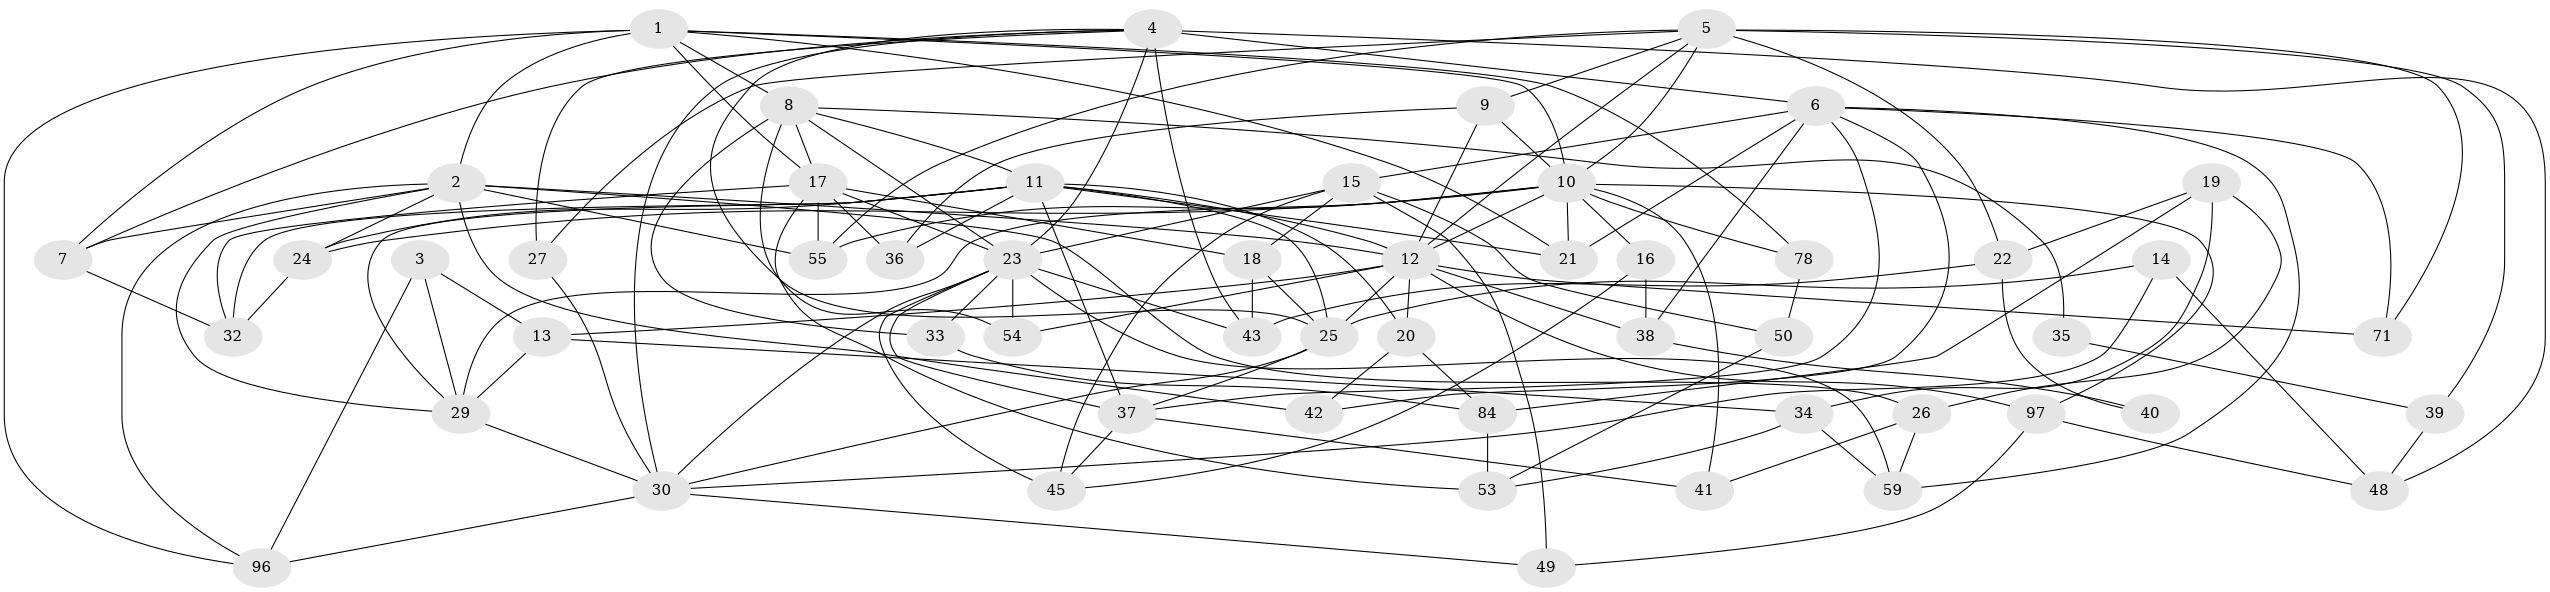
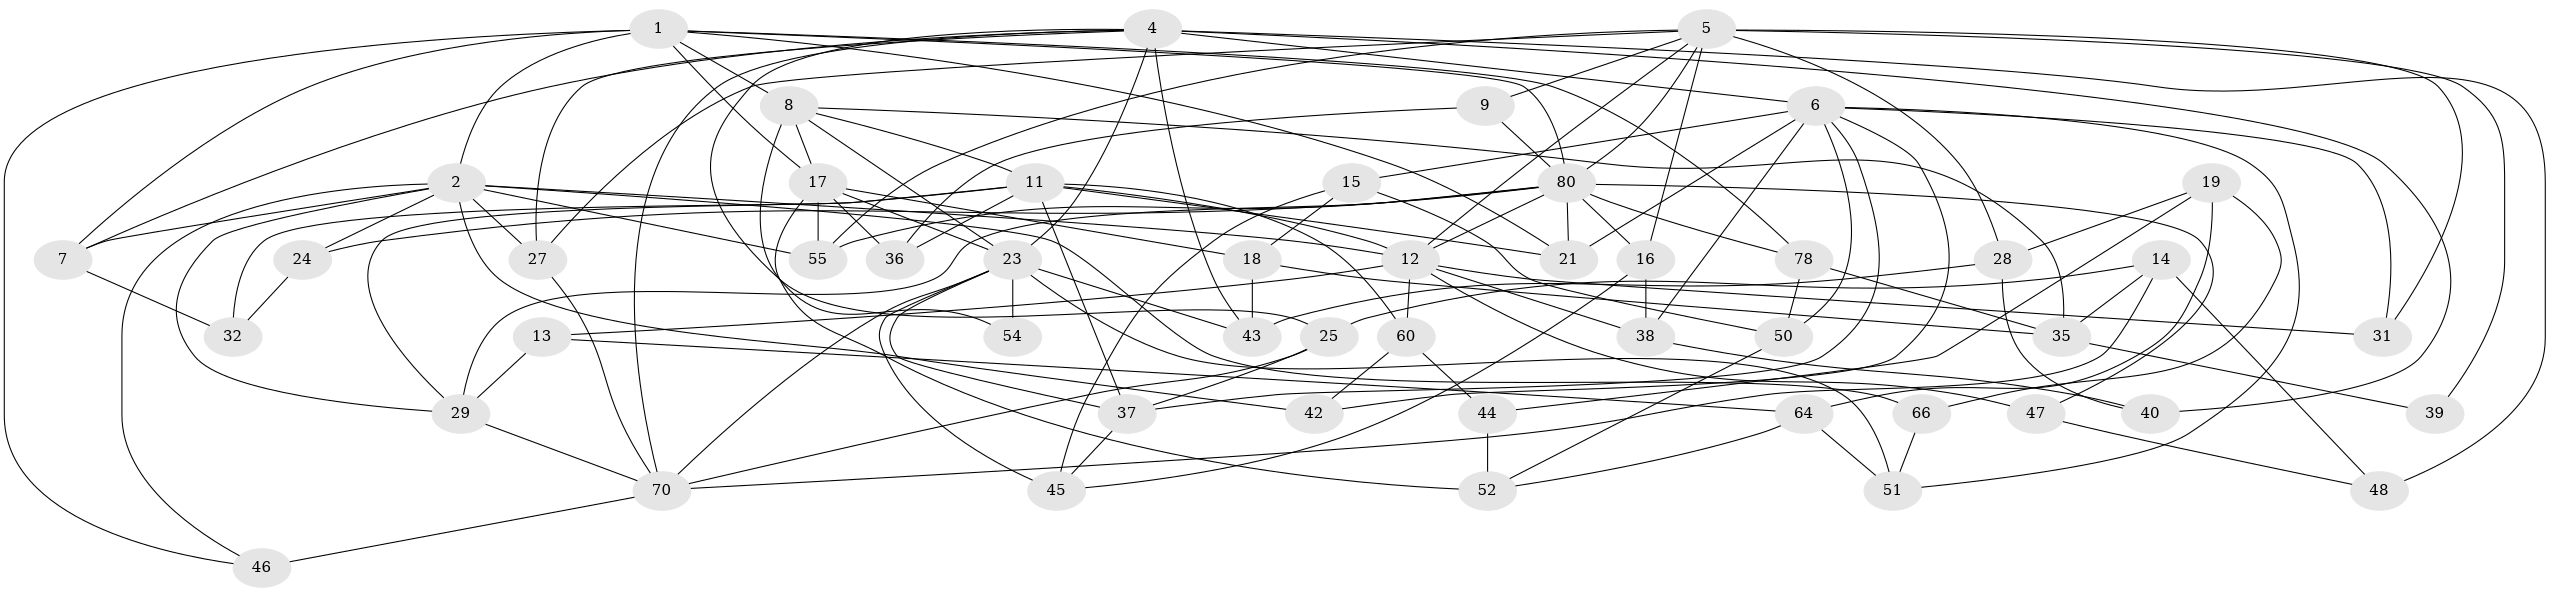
  graph {
    node [color=gray90 style=filled]
    edge [weight=1.0]
    1
    2
    7
    8
-   10
+   10 [label=80]
    17
    21
    n8 [label=78]
-   46 [label=96]
+   46
    12
    24
-   26
+   26 [label=66]
    27
    29
    42
    n16 [label=55]
    32
    23
    11
-   33
    35
    54
    16
-   41
-   47 [label=97]
+   47
    36
    18
-   52 [label=53]
+   52
    50
    13
    25
-   31 [label=71]
+   31
    38
-   20
-   51 [label=59]
-   30
-   3
-   34
+   20 [label=60]
+   51
+   30 [label=70]
+   34 [label=64]
    4
    6
    40
    43
    48
    15
    37
    45
-   49
    5
    9
-   22
+   22 [label=28]
    39
-   44 [label=84]
+   44
    14
    19
    1 -- 2
    1 -- 7
    1 -- 8
    1 -- 10
    1 -- 17
    1 -- 21
    1 -- n8
    1 -- 46
    2 -- 7
    2 -- 46
    2 -- 12
    2 -- 24
    2 -- 26
+   2 -- 27
    2 -- 29 [weight=2.0]
    2 -- 42 [weight=2.0]
    2 -- n16
    7 -- 32
    8 -- 17 [weight=2.0]
    8 -- 23
    8 -- 11
-   8 -- 33 [weight=2.0]
    8 -- 35
    8 -- 54 [weight=2.0]
    10 -- 21
    10 -- n8
    10 -- 12
    10 -- 24
    10 -- 29
    10 -- n16
    10 -- 16
-   10 -- 41 [weight=2.0]
    10 -- 47
    17 -- n16
-   17 -- 32
    17 -- 23
    17 -- 36 [weight=2.0]
    17 -- 18
    17 -- 52
+   n8 -- 35
    n8 -- 50
-   12 -- 54
    12 -- 47
    12 -- 13
-   12 -- 25
    12 -- 31
    12 -- 38
    12 -- 20
    24 -- 32
-   26 -- 41
    26 -- 51
    27 -- 30
    29 -- 30 [weight=2.0]
-   23 -- 33
    23 -- 54
    23 -- 51
    23 -- 30
    23 -- 43
    23 -- 37 [weight=2.0]
    23 -- 45
    11 -- 21
    11 -- 12
-   11 -- 24
    11 -- 29 [weight=2.0]
    11 -- 32
    11 -- 36
-   11 -- 25
    11 -- 20
    11 -- 37 [weight=2.0]
-   33 -- 44
    35 -- 39
    16 -- 38
    16 -- 45
    47 -- 48
-   47 -- 49
-   18 -- 25
+   18 -- 35
    18 -- 43
    50 -- 52
    13 -- 29
    13 -- 34
    25 -- 30 [weight=2.0]
    25 -- 37
    38 -- 40
    20 -- 42
    20 -- 44
    30 -- 46
-   30 -- 49
-   3 -- 46
-   3 -- 29 [weight=2.0]
-   3 -- 13
    34 -- 52
    34 -- 51
    4 -- 7
    4 -- 27
    4 -- 23
    4 -- 25
    4 -- 30
    4 -- 6
+   4 -- 40 [weight=2.0]
    4 -- 43
    4 -- 48
    6 -- 21
    6 -- 42
+   6 -- 50
    6 -- 31
    6 -- 38
    6 -- 51
    6 -- 15 [weight=2.0]
    6 -- 37
-   15 -- 23
    15 -- 18
    15 -- 50
    15 -- 45
-   15 -- 49 [weight=2.0]
-   37 -- 41
    37 -- 45
    5 -- 10
    5 -- 12
    5 -- 27
    5 -- n16
+   5 -- 16
    5 -- 31 [weight=2.0]
    5 -- 9
    5 -- 22
    5 -- 39 [weight=2.0]
    9 -- 10
-   9 -- 12
    9 -- 36
    22 -- 40
    22 -- 43
-   39 -- 48
    44 -- 52
+   14 -- 35
    14 -- 25
    14 -- 30
    14 -- 48
    19 -- 26
    19 -- 34
    19 -- 22
    19 -- 44
  }
